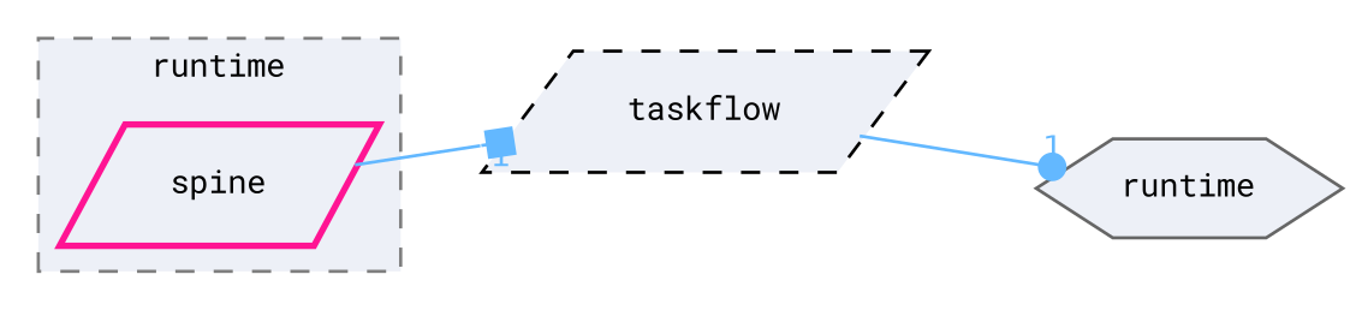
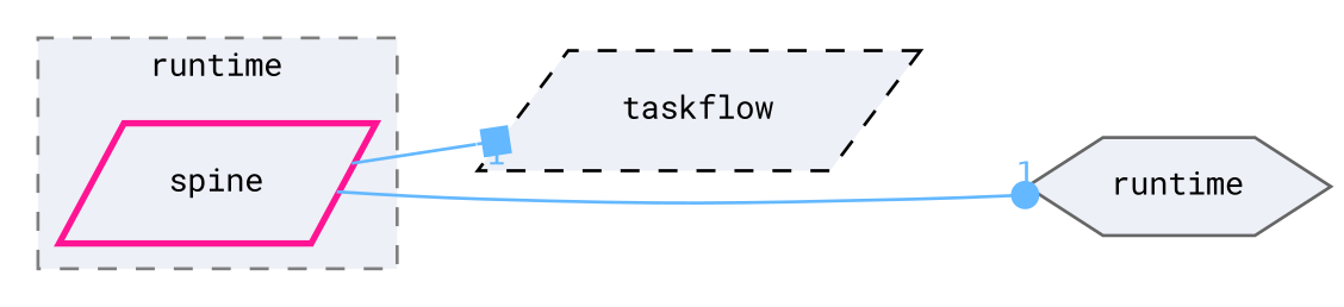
  digraph {
    compound=true
    fontname="Roboto Mono"
    rankdir=LR
    node [fillcolor="#edf0f7" fontname="Roboto Mono" fontsize=10 shape=parallelogram]
    edge [color=steelblue1 fontcolor=steelblue1 fontname="Roboto Mono" fontsize=10 headlabel=1 labeldistance=1.5 labelfontname=Helvetica labelfontsize=10]
    n1 [color=deeppink height=0.2 label=spine style="filled,bold" width=0.4]
    n2 [color=black height=0.2 label=taskflow style="filled,dashed" width=0.4]
    n3 [color=gray40 height=0.2 label=runtime shape=hexagon style=filled width=0.4]
    subgraph cluster_1 {
      bgcolor="#edf0f7"
      fontsize=10
      label=runtime
      pencolor=grey50
      style="filled,dashed"
      n1
    }
    n1 -> n2 [arrowhead=box]
-   n2 -> n3 [arrowhead=dot]
+   n1 -> n3 [arrowhead=dot]
  }
